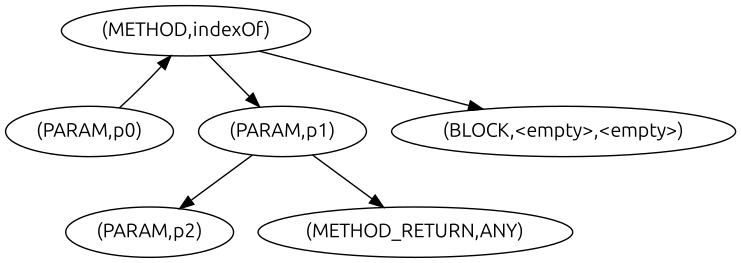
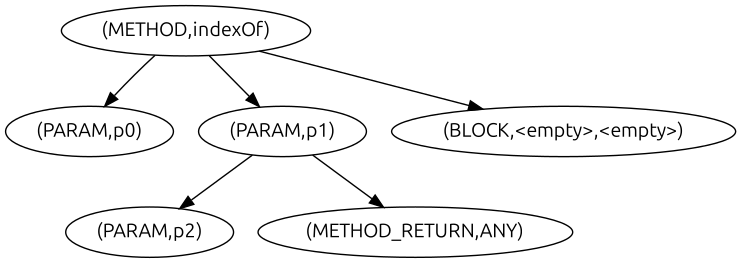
  digraph {
    fontname=Ubuntu
    node [fontname=Ubuntu]
    edge [fontname=Ubuntu]
    n1 [label=<(METHOD,indexOf)>]
    n2 [label=<(PARAM,p0)>]
    n3 [label=<(PARAM,p1)>]
    n4 [label=<(BLOCK,&lt;empty&gt;,&lt;empty&gt;)>]
    n5 [label=<(PARAM,p2)>]
    n6 [label=<(METHOD_RETURN,ANY)>]
-   n2 -> n1
+   n1 -> n2
    n1 -> n3
    n1 -> n4
    n3 -> n5
    n3 -> n6
  }
